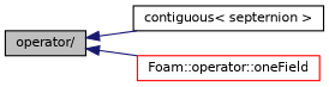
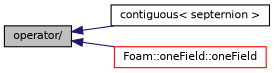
  digraph {
    rankdir=LR
    node [color=black fontname=Helvetica fontsize=10 shape=record]
    edge [color=midnightblue dir=back fontname=Helvetica fontsize=10 labelfontname=Helvetica labelfontsize=10 style=solid]
    n1 [fillcolor=grey75 fontcolor=black height=0.2 label="operator/" style=filled width=0.4]
    n2 [height=0.2 label="contiguous\< septernion \>" width=0.4]
-   n3 [color=red height=0.2 label="Foam::operator::oneField" width=0.4]
+   n3 [color=red height=0.2 label="Foam::oneField::oneField" width=0.4]
    n1 -> n2
    n1 -> n3
  }
